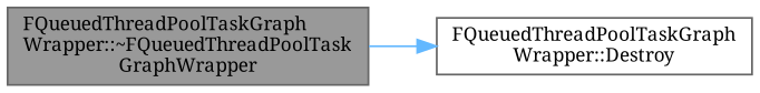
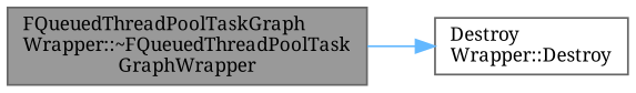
  digraph {
    rankdir=LR
    fontname="Noto Serif"
    node [fontname="Noto Serif" fontsize=10 shape=box style=filled]
    n1 [color=gray40 fillcolor=grey60 fontcolor=black height=0.2 label="FQueuedThreadPoolTaskGraph\lWrapper::~FQueuedThreadPoolTask\lGraphWrapper" width=0.4]
-   n2 [color=grey40 fillcolor=white height=0.2 label="FQueuedThreadPoolTaskGraph\lWrapper::Destroy" width=0.4]
+   n2 [color=grey40 fillcolor=white height=0.2 label="Destroy\lWrapper::Destroy" width=0.4]
    n1 -> n2 [color=steelblue1 fontname="Noto Serif" fontsize=10 labelfontname=Helvetica labelfontsize=10 style=solid]
  }
